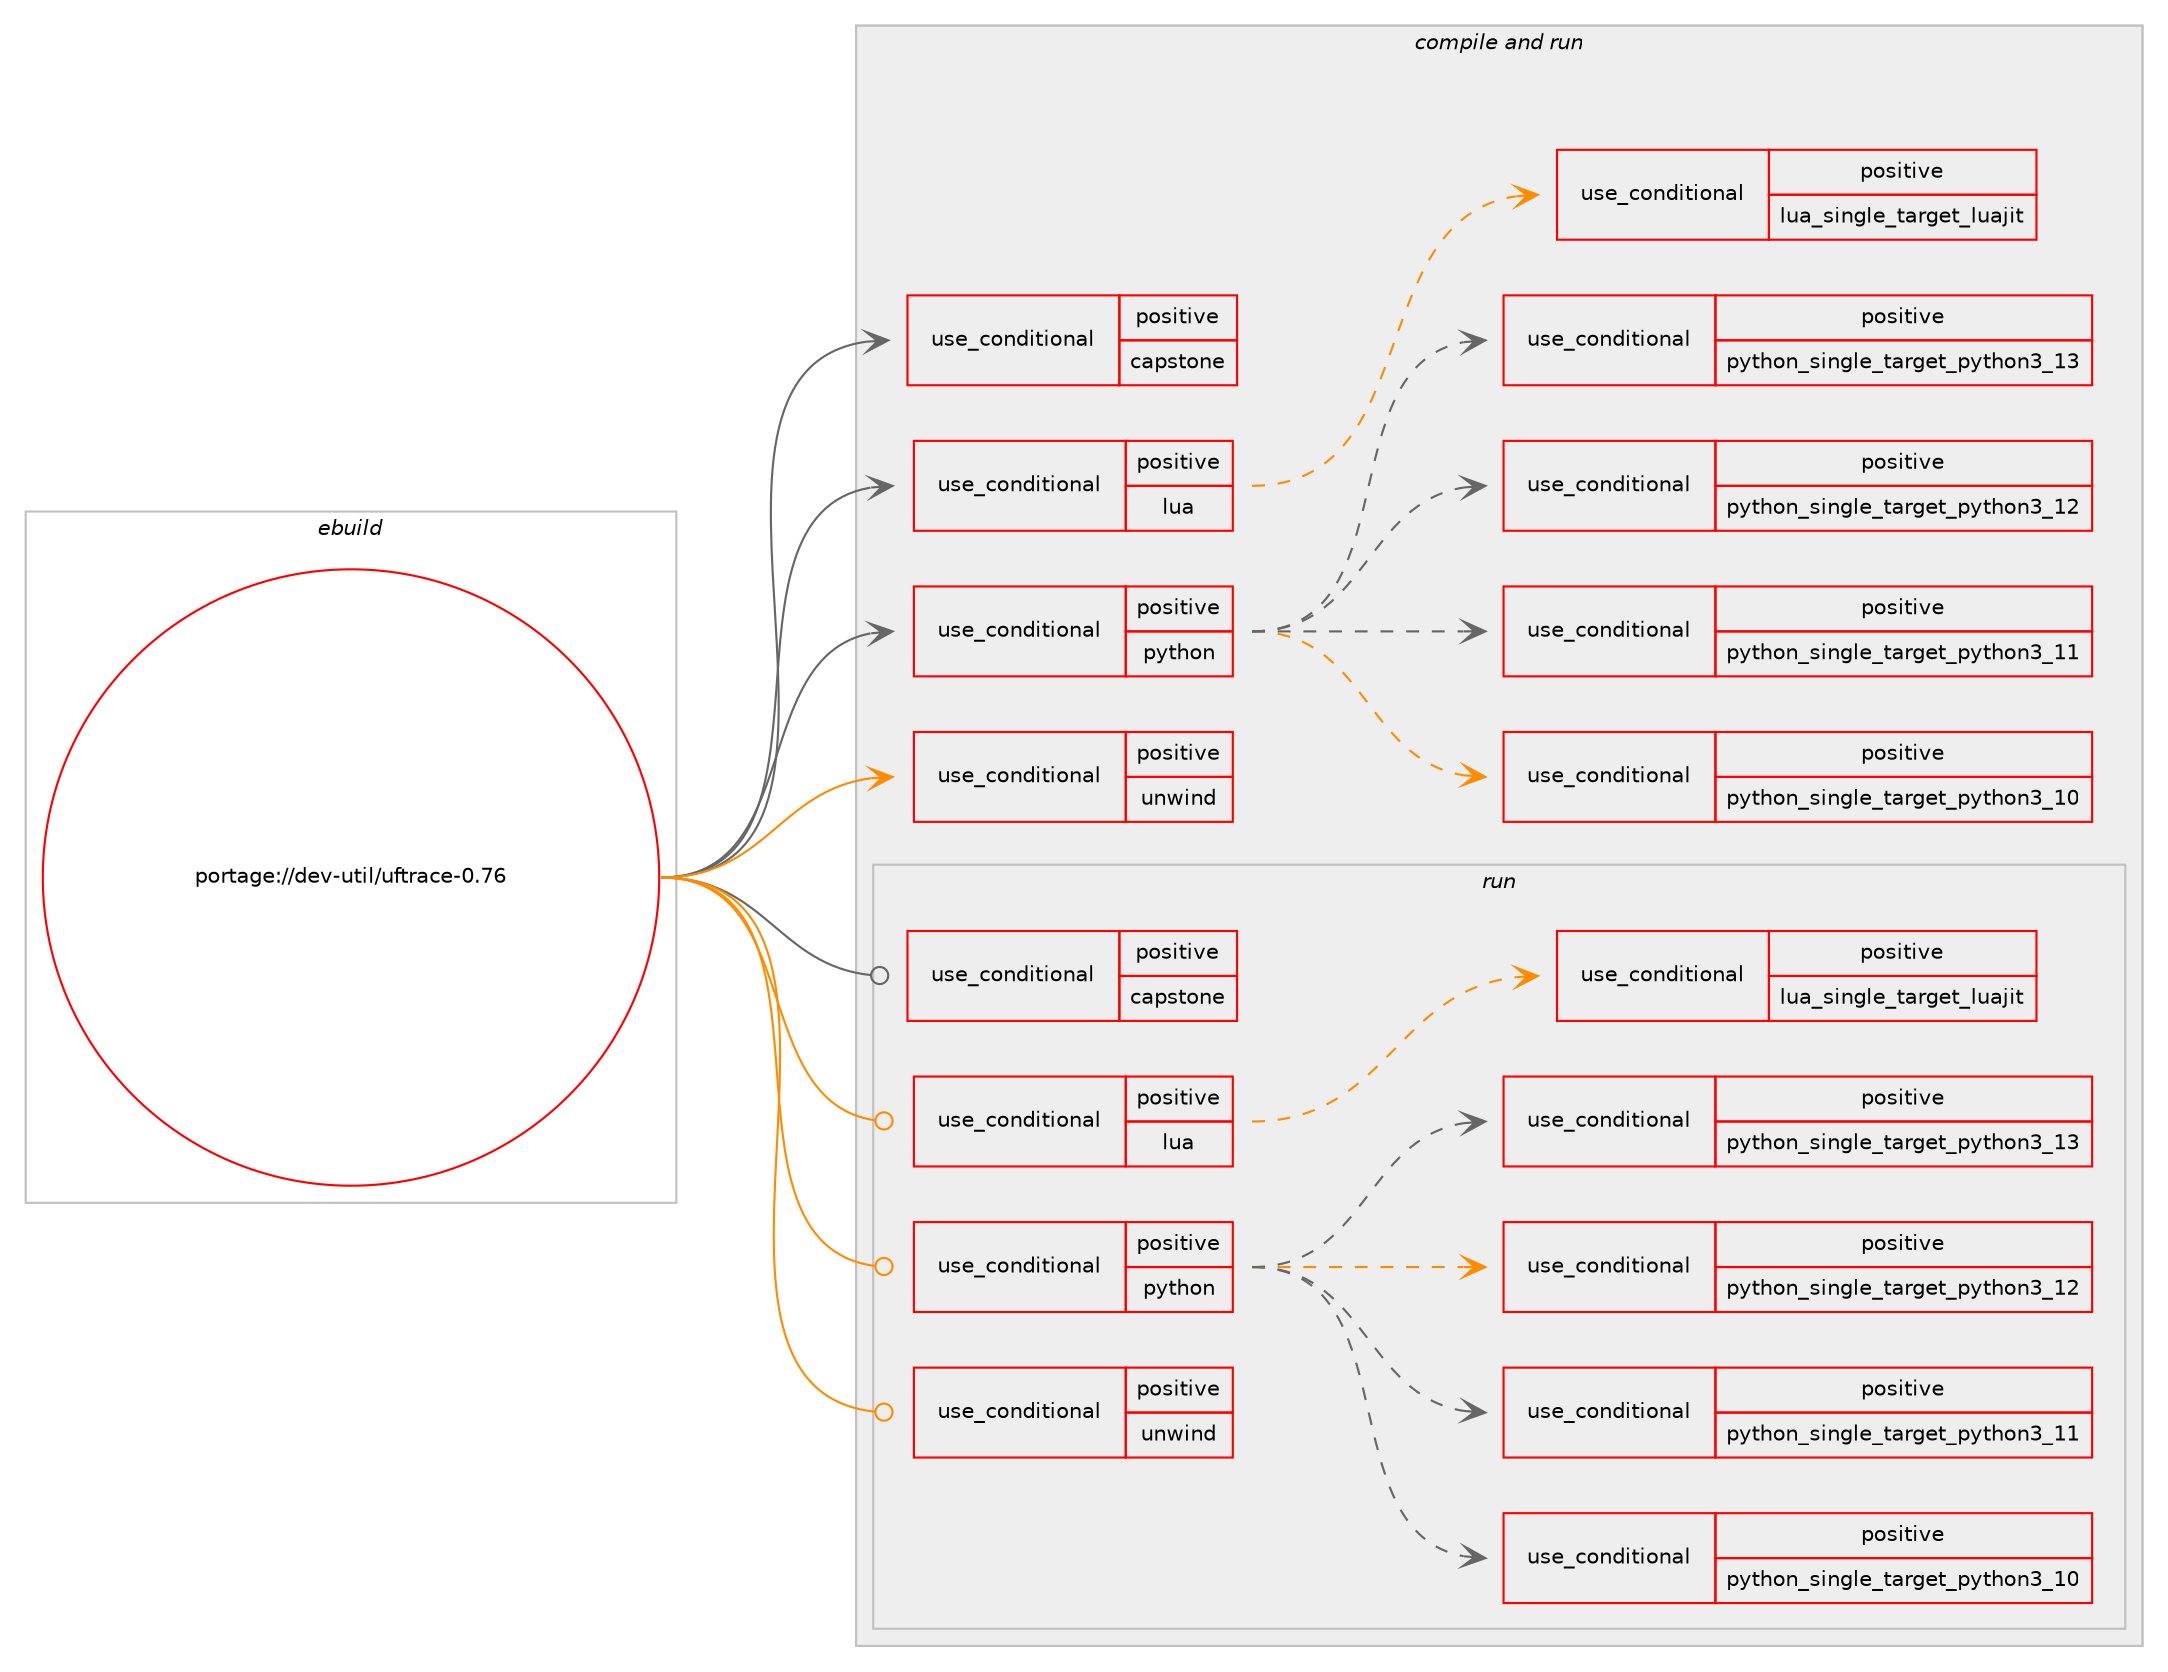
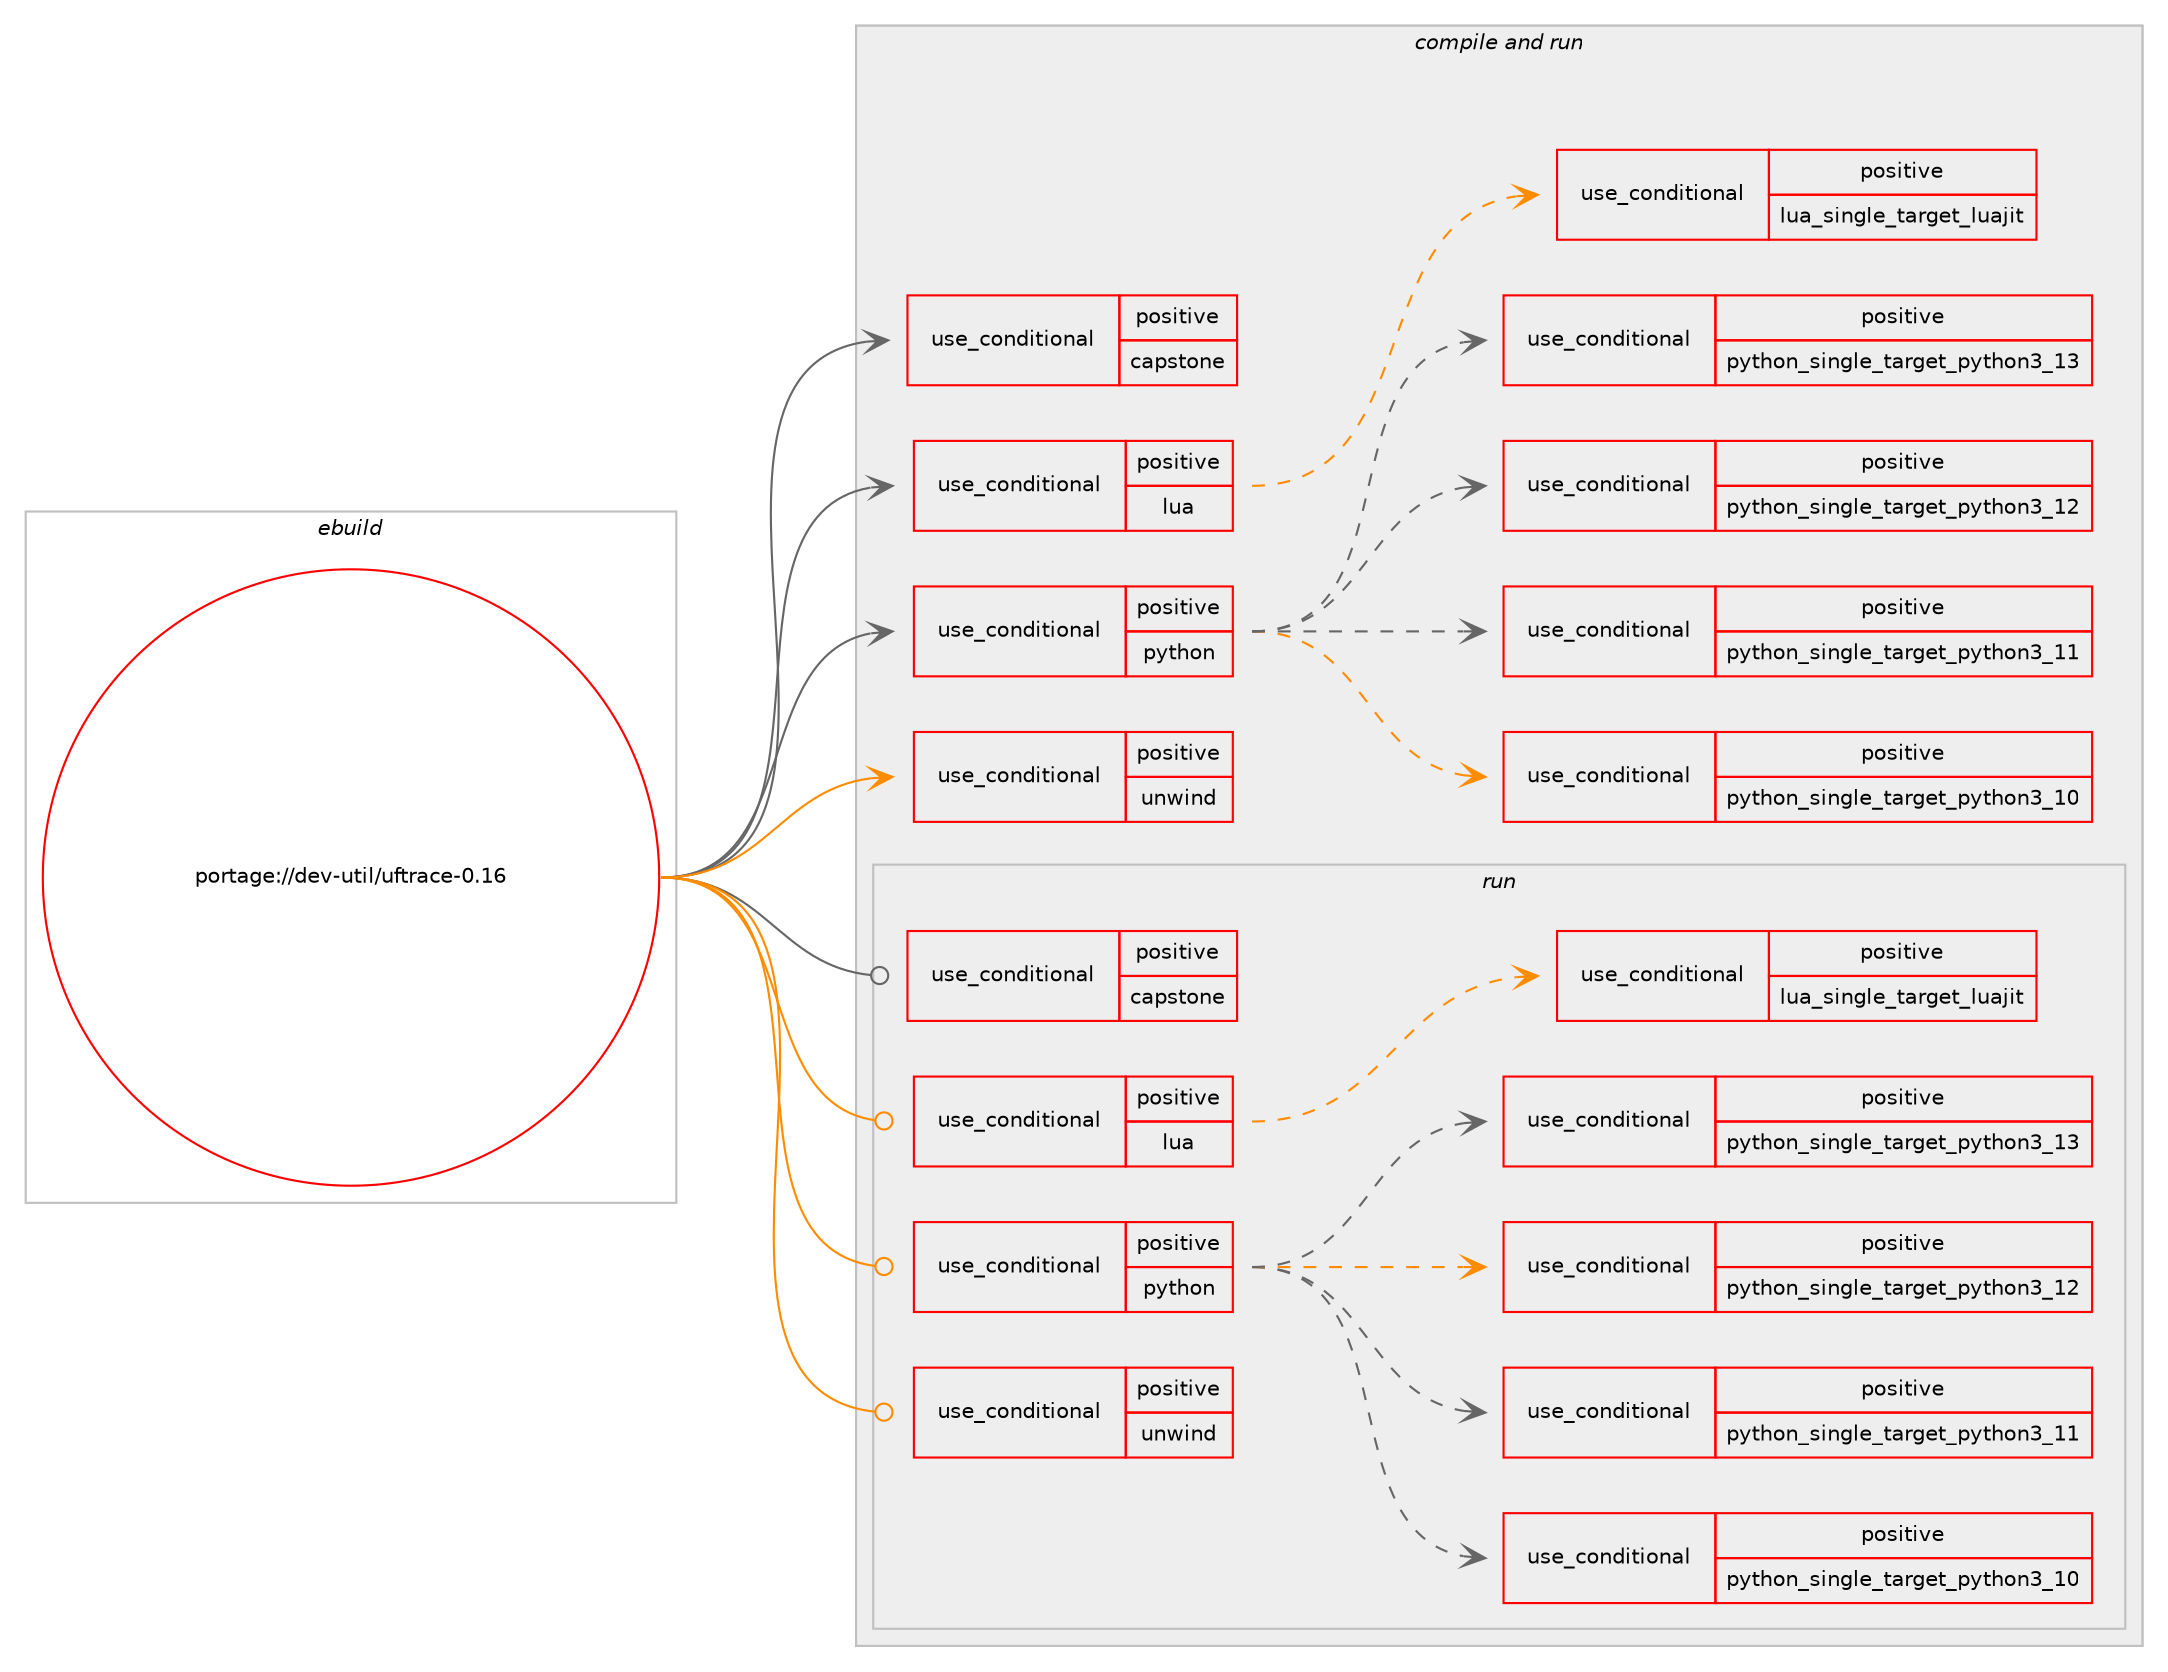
  digraph {
    compound=true
    concentrate=true
    fontname=Helvetica
    fontsize=10
    newrank=true
    rankdir=LR
    ranksep=1.5
    node [color=red fontname=Helvetica fontsize=10 shape=none]
    edge [arrowhead=vee headport=w style=dashed tailport=e weight=20 color=gray40]
-   n1 [label="portage://dev-util/uftrace-0.76" width=4 shape=circle]
+   n1 [label="portage://dev-util/uftrace-0.16" width=4 shape=circle]
    n2 [label=<<TABLE BORDER="0" CELLBORDER="1" CELLSPACING="0" CELLPADDING="4"><TR><TD ROWSPAN="3" CELLPADDING="10">use_conditional</TD></TR><TR><TD>positive</TD></TR><TR><TD>capstone</TD></TR></TABLE>>]
    n3 [label=<<TABLE BORDER="0" CELLBORDER="1" CELLSPACING="0" CELLPADDING="4"><TR><TD ROWSPAN="3" CELLPADDING="10">use_conditional</TD></TR><TR><TD>positive</TD></TR><TR><TD>lua_single_target_luajit</TD></TR></TABLE>>]
    n4 [label=<<TABLE BORDER="0" CELLBORDER="1" CELLSPACING="0" CELLPADDING="4"><TR><TD ROWSPAN="3" CELLPADDING="10">use_conditional</TD></TR><TR><TD>positive</TD></TR><TR><TD>lua</TD></TR></TABLE>>]
    n5 [label=<<TABLE BORDER="0" CELLBORDER="1" CELLSPACING="0" CELLPADDING="4"><TR><TD ROWSPAN="3" CELLPADDING="10">use_conditional</TD></TR><TR><TD>positive</TD></TR><TR><TD>python_single_target_python3_10</TD></TR></TABLE>>]
    n6 [label=<<TABLE BORDER="0" CELLBORDER="1" CELLSPACING="0" CELLPADDING="4"><TR><TD ROWSPAN="3" CELLPADDING="10">use_conditional</TD></TR><TR><TD>positive</TD></TR><TR><TD>python_single_target_python3_11</TD></TR></TABLE>>]
    n7 [label=<<TABLE BORDER="0" CELLBORDER="1" CELLSPACING="0" CELLPADDING="4"><TR><TD ROWSPAN="3" CELLPADDING="10">use_conditional</TD></TR><TR><TD>positive</TD></TR><TR><TD>python_single_target_python3_12</TD></TR></TABLE>>]
    n8 [label=<<TABLE BORDER="0" CELLBORDER="1" CELLSPACING="0" CELLPADDING="4"><TR><TD ROWSPAN="3" CELLPADDING="10">use_conditional</TD></TR><TR><TD>positive</TD></TR><TR><TD>python_single_target_python3_13</TD></TR></TABLE>>]
    n9 [label=<<TABLE BORDER="0" CELLBORDER="1" CELLSPACING="0" CELLPADDING="4"><TR><TD ROWSPAN="3" CELLPADDING="10">use_conditional</TD></TR><TR><TD>positive</TD></TR><TR><TD>python</TD></TR></TABLE>>]
    n10 [label=<<TABLE BORDER="0" CELLBORDER="1" CELLSPACING="0" CELLPADDING="4"><TR><TD ROWSPAN="3" CELLPADDING="10">use_conditional</TD></TR><TR><TD>positive</TD></TR><TR><TD>unwind</TD></TR></TABLE>>]
    n11 [label=<<TABLE BORDER="0" CELLBORDER="1" CELLSPACING="0" CELLPADDING="4"><TR><TD ROWSPAN="3" CELLPADDING="10">use_conditional</TD></TR><TR><TD>positive</TD></TR><TR><TD>capstone</TD></TR></TABLE>>]
    n12 [label=<<TABLE BORDER="0" CELLBORDER="1" CELLSPACING="0" CELLPADDING="4"><TR><TD ROWSPAN="3" CELLPADDING="10">use_conditional</TD></TR><TR><TD>positive</TD></TR><TR><TD>lua_single_target_luajit</TD></TR></TABLE>>]
    n13 [label=<<TABLE BORDER="0" CELLBORDER="1" CELLSPACING="0" CELLPADDING="4"><TR><TD ROWSPAN="3" CELLPADDING="10">use_conditional</TD></TR><TR><TD>positive</TD></TR><TR><TD>lua</TD></TR></TABLE>>]
    n14 [label=<<TABLE BORDER="0" CELLBORDER="1" CELLSPACING="0" CELLPADDING="4"><TR><TD ROWSPAN="3" CELLPADDING="10">use_conditional</TD></TR><TR><TD>positive</TD></TR><TR><TD>python_single_target_python3_10</TD></TR></TABLE>>]
    n15 [label=<<TABLE BORDER="0" CELLBORDER="1" CELLSPACING="0" CELLPADDING="4"><TR><TD ROWSPAN="3" CELLPADDING="10">use_conditional</TD></TR><TR><TD>positive</TD></TR><TR><TD>python_single_target_python3_11</TD></TR></TABLE>>]
    n16 [label=<<TABLE BORDER="0" CELLBORDER="1" CELLSPACING="0" CELLPADDING="4"><TR><TD ROWSPAN="3" CELLPADDING="10">use_conditional</TD></TR><TR><TD>positive</TD></TR><TR><TD>python_single_target_python3_12</TD></TR></TABLE>>]
    n17 [label=<<TABLE BORDER="0" CELLBORDER="1" CELLSPACING="0" CELLPADDING="4"><TR><TD ROWSPAN="3" CELLPADDING="10">use_conditional</TD></TR><TR><TD>positive</TD></TR><TR><TD>python_single_target_python3_13</TD></TR></TABLE>>]
    n18 [label=<<TABLE BORDER="0" CELLBORDER="1" CELLSPACING="0" CELLPADDING="4"><TR><TD ROWSPAN="3" CELLPADDING="10">use_conditional</TD></TR><TR><TD>positive</TD></TR><TR><TD>python</TD></TR></TABLE>>]
    n19 [label=<<TABLE BORDER="0" CELLBORDER="1" CELLSPACING="0" CELLPADDING="4"><TR><TD ROWSPAN="3" CELLPADDING="10">use_conditional</TD></TR><TR><TD>positive</TD></TR><TR><TD>unwind</TD></TR></TABLE>>]
    subgraph cluster_1 {
      color=gray
      label=<<i>ebuild</i>>
      rank=same
      n1
    }
    subgraph cluster_2 {
      color=gray
      label=<<i>dependencies</i>>
      subgraph cluster_3 {
        color=gray
        fillcolor="#eeeeee"
        label=<<i>compile</i>>
        style=filled
        subgraph sub_4 {
          color=gray
          fillcolor="#eeeeee"
          label=<<i>compile</i>>
          style=filled
          n2
        }
        subgraph sub_5 {
          color=gray
          fillcolor="#eeeeee"
          label=<<i>compile</i>>
          style=filled
          n4
          subgraph sub_6 {
            color=gray
            fillcolor="#eeeeee"
            label=<<i>compile</i>>
            style=filled
            n3
          }
        }
        subgraph sub_7 {
          color=gray
          fillcolor="#eeeeee"
          label=<<i>compile</i>>
          style=filled
          n9
          subgraph sub_8 {
            color=gray
            fillcolor="#eeeeee"
            label=<<i>compile</i>>
            style=filled
            n5
          }
          subgraph sub_9 {
            color=gray
            fillcolor="#eeeeee"
            label=<<i>compile</i>>
            style=filled
            n6
          }
          subgraph sub_10 {
            color=gray
            fillcolor="#eeeeee"
            label=<<i>compile</i>>
            style=filled
            n7
          }
          subgraph sub_11 {
            color=gray
            fillcolor="#eeeeee"
            label=<<i>compile</i>>
            style=filled
            n8
          }
        }
        subgraph sub_12 {
          color=gray
          fillcolor="#eeeeee"
          label=<<i>compile</i>>
          style=filled
          n10
        }
      }
      subgraph cluster_13 {
        color=gray
        fillcolor="#eeeeee"
        label=<<i>compile and run</i>>
        style=filled
      }
      subgraph cluster_14 {
        color=gray
        fillcolor="#eeeeee"
        label=<<i>run</i>>
        style=filled
        subgraph sub_15 {
          color=gray
          fillcolor="#eeeeee"
          label=<<i>run</i>>
          style=filled
          n11
        }
        subgraph sub_16 {
          color=gray
          fillcolor="#eeeeee"
          label=<<i>run</i>>
          style=filled
          n13
          subgraph sub_17 {
            color=gray
            fillcolor="#eeeeee"
            label=<<i>run</i>>
            style=filled
            n12
          }
        }
        subgraph sub_18 {
          color=gray
          fillcolor="#eeeeee"
          label=<<i>run</i>>
          style=filled
          n18
          subgraph sub_19 {
            color=gray
            fillcolor="#eeeeee"
            label=<<i>run</i>>
            style=filled
            n14
          }
          subgraph sub_20 {
            color=gray
            fillcolor="#eeeeee"
            label=<<i>run</i>>
            style=filled
            n15
          }
          subgraph sub_21 {
            color=gray
            fillcolor="#eeeeee"
            label=<<i>run</i>>
            style=filled
            n16
          }
          subgraph sub_22 {
            color=gray
            fillcolor="#eeeeee"
            label=<<i>run</i>>
            style=filled
            n17
          }
        }
        subgraph sub_23 {
          color=gray
          fillcolor="#eeeeee"
          label=<<i>run</i>>
          style=filled
          n19
        }
      }
    }
    subgraph cluster_24 {
      color=gray
      label=<<i>candidates</i>>
      rank=same
    }
    n1 -> n2 [style=solid]
    n1 -> n4 [style=solid]
    n1 -> n9 [style=solid]
    n1 -> n10 [style=solid color=darkorange]
    n1 -> n11 [arrowhead=odot style=solid]
    n1 -> n13 [arrowhead=odot style=solid color=darkorange]
    n1 -> n18 [arrowhead=odot style=solid color=darkorange]
    n1 -> n19 [arrowhead=odot style=solid color=darkorange]
    n4 -> n3 [color=darkorange]
    n9 -> n5 [color=darkorange]
    n9 -> n6
    n9 -> n7
    n9 -> n8
    n13 -> n12 [color=darkorange]
    n18 -> n14
    n18 -> n15
    n18 -> n16 [color=darkorange]
    n18 -> n17
  }
